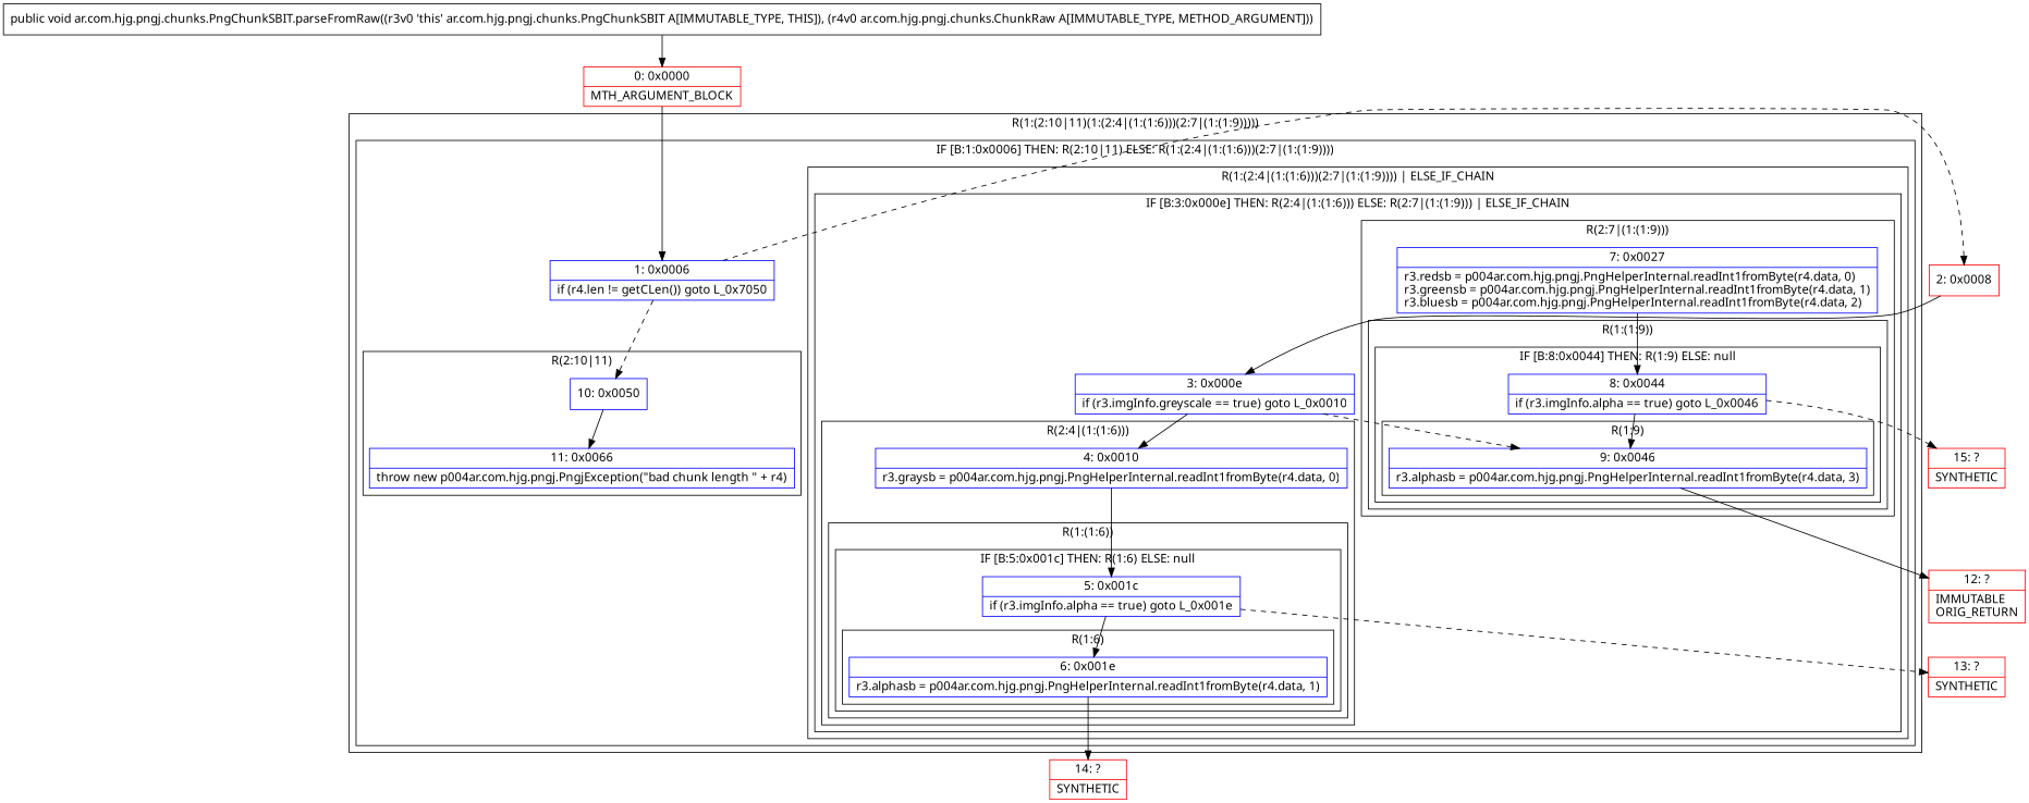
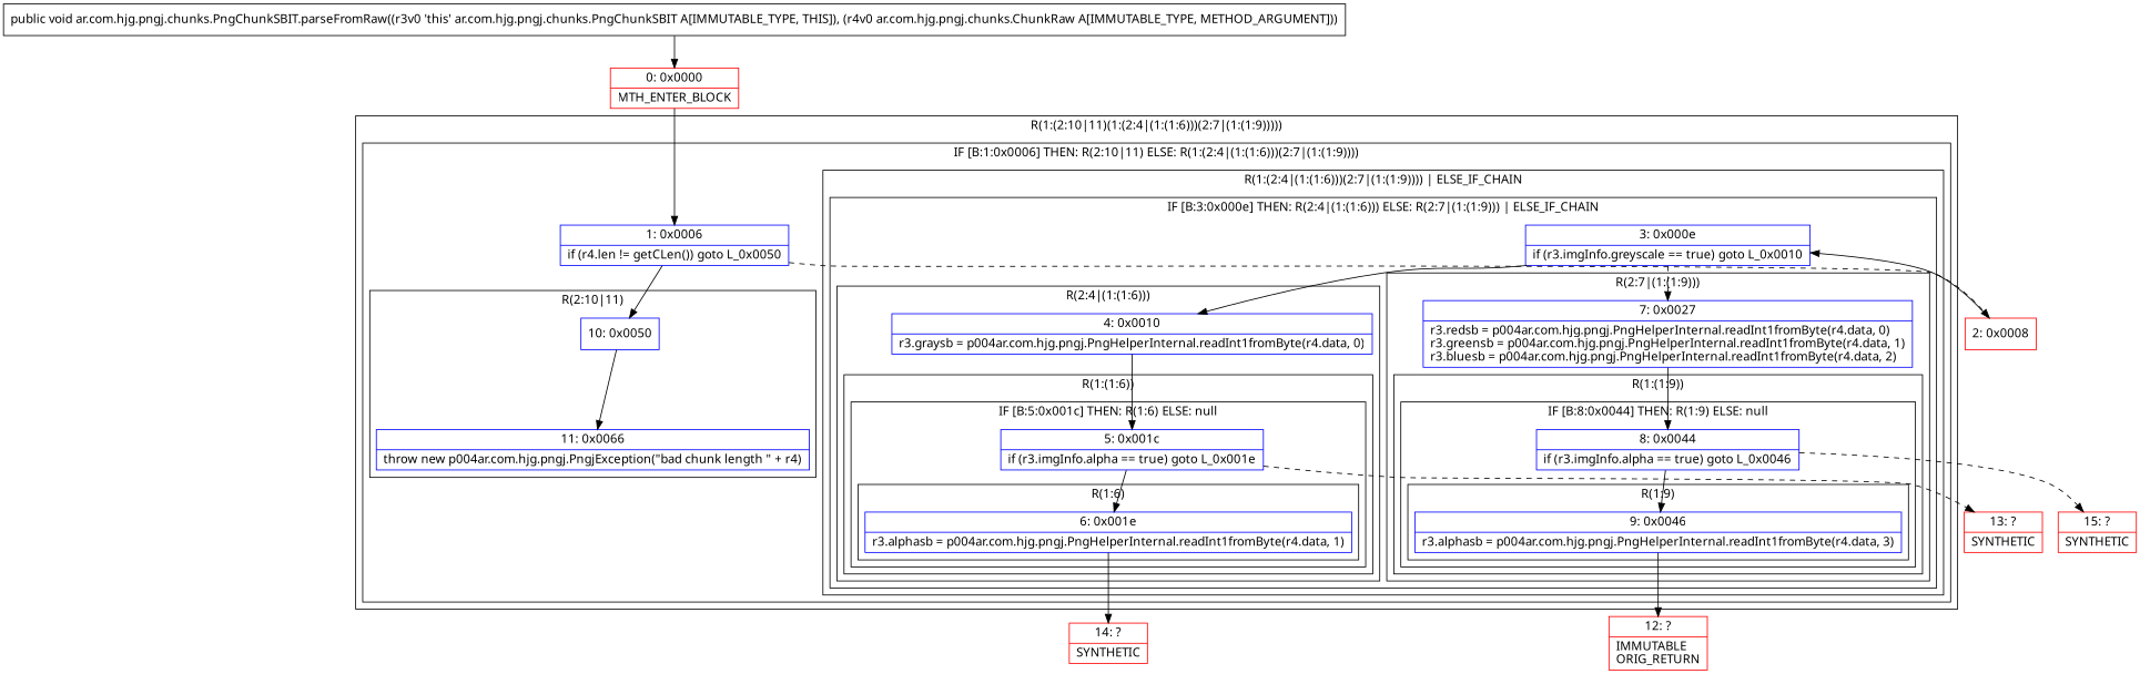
  digraph {
    fontname="Noto Sans"
    node [color=blue fontname="Noto Sans" shape=record]
    edge [fontname="Noto Sans"]
    n1 [label="{10\:\ 0x0050}"]
    n2 [label="{11\:\ 0x0066|throw new p004ar.com.hjg.pngj.PngjException(\"bad chunk length \" + r4)\l}"]
    n3 [label="{6\:\ 0x001e|r3.alphasb = p004ar.com.hjg.pngj.PngHelperInternal.readInt1fromByte(r4.data, 1)\l}"]
    n4 [label="{5\:\ 0x001c|if (r3.imgInfo.alpha == true) goto L_0x001e\l}"]
    n5 [label="{4\:\ 0x0010|r3.graysb = p004ar.com.hjg.pngj.PngHelperInternal.readInt1fromByte(r4.data, 0)\l}"]
    n6 [label="{9\:\ 0x0046|r3.alphasb = p004ar.com.hjg.pngj.PngHelperInternal.readInt1fromByte(r4.data, 3)\l}"]
    n7 [label="{8\:\ 0x0044|if (r3.imgInfo.alpha == true) goto L_0x0046\l}"]
    n8 [label="{7\:\ 0x0027|r3.redsb = p004ar.com.hjg.pngj.PngHelperInternal.readInt1fromByte(r4.data, 0)\lr3.greensb = p004ar.com.hjg.pngj.PngHelperInternal.readInt1fromByte(r4.data, 1)\lr3.bluesb = p004ar.com.hjg.pngj.PngHelperInternal.readInt1fromByte(r4.data, 2)\l}"]
    n9 [label="{3\:\ 0x000e|if (r3.imgInfo.greyscale == true) goto L_0x0010\l}"]
-   n10 [label="{1\:\ 0x0006|if (r4.len != getCLen()) goto L_0x7050\l}"]
+   n10 [label="{1\:\ 0x0006|if (r4.len != getCLen()) goto L_0x0050\l}"]
    n11 [color=red label="{14\:\ ?|SYNTHETIC\l}"]
    n12 [color=red label="{13\:\ ?|SYNTHETIC\l}"]
    n13 [color=red label="{12\:\ ?|IMMUTABLE\lORIG_RETURN\l}"]
    n14 [color=red label="{15\:\ ?|SYNTHETIC\l}"]
    n15 [color=red label="{2\:\ 0x0008}"]
-   n16 [color=red label="{0\:\ 0x0000|MTH_ARGUMENT_BLOCK\l}"]
+   n16 [color=red label="{0\:\ 0x0000|MTH_ENTER_BLOCK\l}"]
    n17 [label="{public void ar.com.hjg.pngj.chunks.PngChunkSBIT.parseFromRaw((r3v0 'this' ar.com.hjg.pngj.chunks.PngChunkSBIT A[IMMUTABLE_TYPE, THIS]), (r4v0 ar.com.hjg.pngj.chunks.ChunkRaw A[IMMUTABLE_TYPE, METHOD_ARGUMENT])) }" color=""]
    subgraph cluster_1 {
      label="R(1:(2:10|11)(1:(2:4|(1:(1:6)))(2:7|(1:(1:9)))))"
      subgraph cluster_2 {
        label="IF [B:1:0x0006] THEN: R(2:10|11) ELSE: R(1:(2:4|(1:(1:6)))(2:7|(1:(1:9))))"
        n10
        subgraph cluster_3 {
          label="R(2:10|11)"
          n1
          n2
        }
        subgraph cluster_4 {
          label="R(1:(2:4|(1:(1:6)))(2:7|(1:(1:9)))) | ELSE_IF_CHAIN\l"
          subgraph cluster_5 {
            label="IF [B:3:0x000e] THEN: R(2:4|(1:(1:6))) ELSE: R(2:7|(1:(1:9))) | ELSE_IF_CHAIN\l"
            n9
            subgraph cluster_6 {
              label="R(2:4|(1:(1:6)))"
              n5
              subgraph cluster_7 {
                label="R(1:(1:6))"
                subgraph cluster_8 {
                  label="IF [B:5:0x001c] THEN: R(1:6) ELSE: null"
                  n4
                  subgraph cluster_9 {
                    label="R(1:6)"
                    n3
                  }
                }
              }
            }
            subgraph cluster_10 {
              label="R(2:7|(1:(1:9)))"
              n8
              subgraph cluster_11 {
                label="R(1:(1:9))"
                subgraph cluster_12 {
                  label="IF [B:8:0x0044] THEN: R(1:9) ELSE: null"
                  n7
                  subgraph cluster_13 {
                    label="R(1:9)"
                    n6
                  }
                }
              }
            }
          }
        }
      }
    }
    n1 -> n2
    n3 -> n11
    n4 -> n3
    n4 -> n12 [style=dashed]
    n5 -> n4
    n6 -> n13
    n7 -> n6
    n7 -> n14 [style=dashed]
    n8 -> n7
    n9 -> n5
-   n9 -> n6 [style=dashed]
-   n10 -> n1 [style=dashed]
+   n9 -> n8 [style=dashed]
+   n10 -> n1
    n10 -> n15 [style=dashed]
    n15 -> n9
    n16 -> n10
    n17 -> n16
  }
